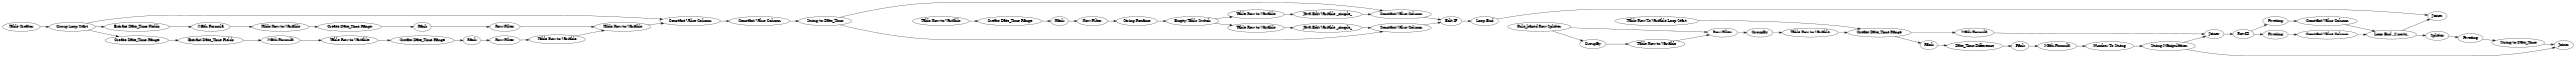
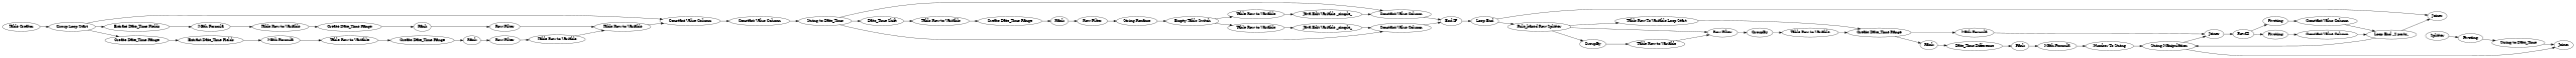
  digraph {
    rankdir=LR
    n1 [label="Row Filter"]
    n2 [label="Table Row to Variable"]
    n3 [label="Constant Value Column"]
    n4 [label="Constant Value Column"]
    n5 [label="Empty Table Switch"]
    n6 [label="Table Row to Variable"]
    n7 [label="Table Row to Variable"]
    n8 [label="Java Edit Variable _simple_"]
    n9 [label="Java Edit Variable _simple_"]
    n10 [label="Constant Value Column"]
    n11 [label="Math Formula"]
    n12 [label="Table Row to Variable"]
    n13 [label="Create Date_Time Range"]
    n14 [label=Rank]
-   n15 [label="Edit IF"]
+   n15 [label="End IF"]
    n16 [label="Loop End"]
    n17 [label=Joiner]
    n18 [label="Rule_based Row Splitter"]
    n19 [label="Table Row To Variable Loop Start"]
    n20 [label="Row Filter"]
    n21 [label=GroupBy]
    n22 [label=Splitter]
    n23 [label=Pivoting]
    n24 [label="String to Date_Time"]
    n25 [label=Joiner]
    n26 [label=RowID]
    n27 [label=Pivoting]
    n28 [label=Pivoting]
    n29 [label="Constant Value Column"]
    n30 [label="Constant Value Column"]
    n31 [label="Loop End _2 ports_"]
    n32 [label="Create Date_Time Range"]
    n33 [label=Rank]
    n34 [label="Row Filter"]
    n35 [label="String Rename"]
    n36 [label="Table Row to Variable"]
    n37 [label="Create Date_Time Range"]
    n38 [label=Rank]
    n39 [label="Math Formula"]
    n40 [label="Date_Time Difference"]
    n41 [label=Joiner]
    n42 [label=Rank]
    n43 [label="String to Date_Time"]
+   n44 [label="Date_Time Shift"]
    n45 [label="Constant Value Column"]
    n46 [label="Table Row to Variable"]
    n47 [label=GroupBy]
    n48 [label="Table Row to Variable"]
    n49 [label="Create Date_Time Range"]
    n50 [label="Extract Date_Time Fields"]
    n51 [label="Math Formula"]
    n52 [label="Number To String"]
    n53 [label="String Manipulation"]
    n54 [label="Create Date_Time Range"]
    n55 [label=Rank]
    n56 [label="Table Row to Variable"]
    n57 [label="Row Filter"]
    n58 [label="Group Loop Start"]
    n59 [label="Extract Date_Time Fields"]
    n60 [label="Math Formula"]
    n61 [label="Table Row to Variable"]
    n62 [label="Table Creator"]
    n1 -> n2
    n2 -> n3
    n3 -> n4
    n4 -> n43
    n5 -> n6
    n5 -> n7
    n6 -> n8
    n7 -> n9
    n8 -> n10
    n9 -> n45
    n10 -> n15
    n11 -> n12
    n12 -> n13
    n13 -> n14
    n14 -> n57
    n15 -> n16
    n16 -> n17
+   n16 -> n18
+   n18 -> n19
    n18 -> n20
    n18 -> n21
    n19 -> n37
    n20 -> n47
    n21 -> n56
    n22 -> n23
    n23 -> n24
    n24 -> n25
    n26 -> n27
    n26 -> n28
    n27 -> n29
    n28 -> n30
    n29 -> n31
    n30 -> n31
    n31 -> n17
-   n31 -> n22
+   n31 -> n53
    n32 -> n33
    n33 -> n34
    n34 -> n35
    n35 -> n5
    n36 -> n2
    n37 -> n38
    n37 -> n39
    n38 -> n40
    n39 -> n41
    n40 -> n42
    n41 -> n26
    n42 -> n51
    n43 -> n10
+   n43 -> n44
    n43 -> n45
+   n44 -> n46
    n45 -> n15
    n46 -> n32
    n47 -> n48
    n48 -> n37
    n49 -> n50
    n50 -> n11
    n51 -> n52
    n52 -> n53
    n53 -> n25
    n53 -> n41
    n54 -> n55
    n55 -> n1
    n56 -> n20
    n57 -> n36
    n58 -> n3
    n58 -> n49
    n58 -> n59
    n59 -> n60
    n60 -> n61
    n61 -> n54
    n62 -> n58
  }
